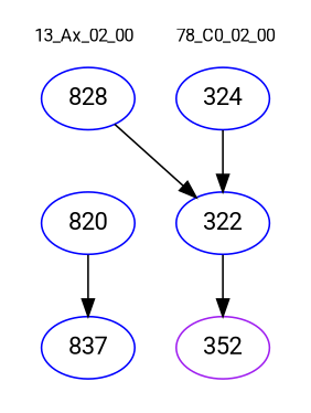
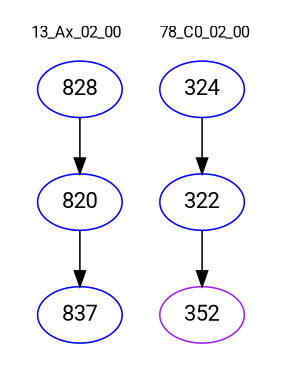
  digraph {
    fontname=Roboto
    node [color=blue fontname=Roboto]
    edge [color=black fontname=Roboto]
    n1 [label=828]
    n2 [label=820]
    n3 [label=837]
    n4 [label=324]
    n5 [label=322]
    n6 [color=purple label=352]
    subgraph cluster_1 {
      color=white
      fontsize=10
      label="13_Ax_02_00"
      n1
      n2
      n3
    }
    subgraph cluster_2 {
      color=white
      fontsize=10
      label="78_C0_02_00"
      n4
      n5
      n6
    }
-   n1 -> n5
+   n1 -> n2
    n2 -> n3
    n4 -> n5
    n5 -> n6
  }
